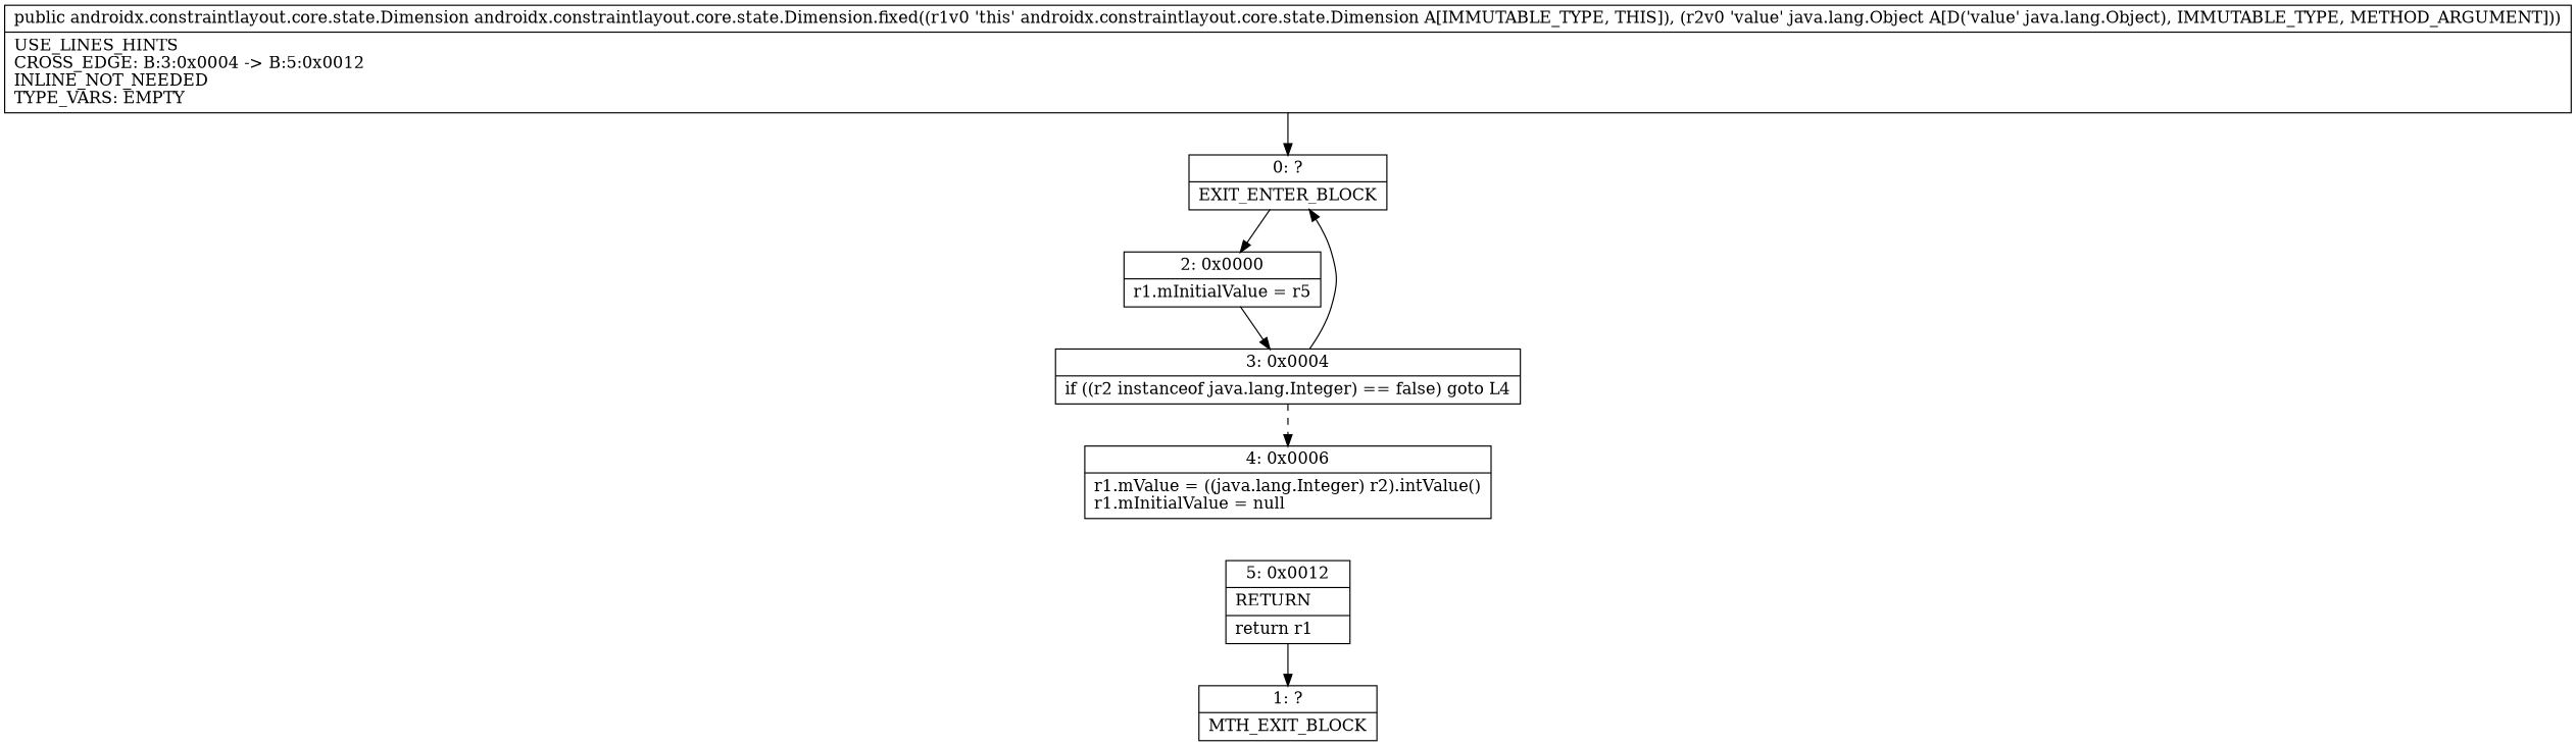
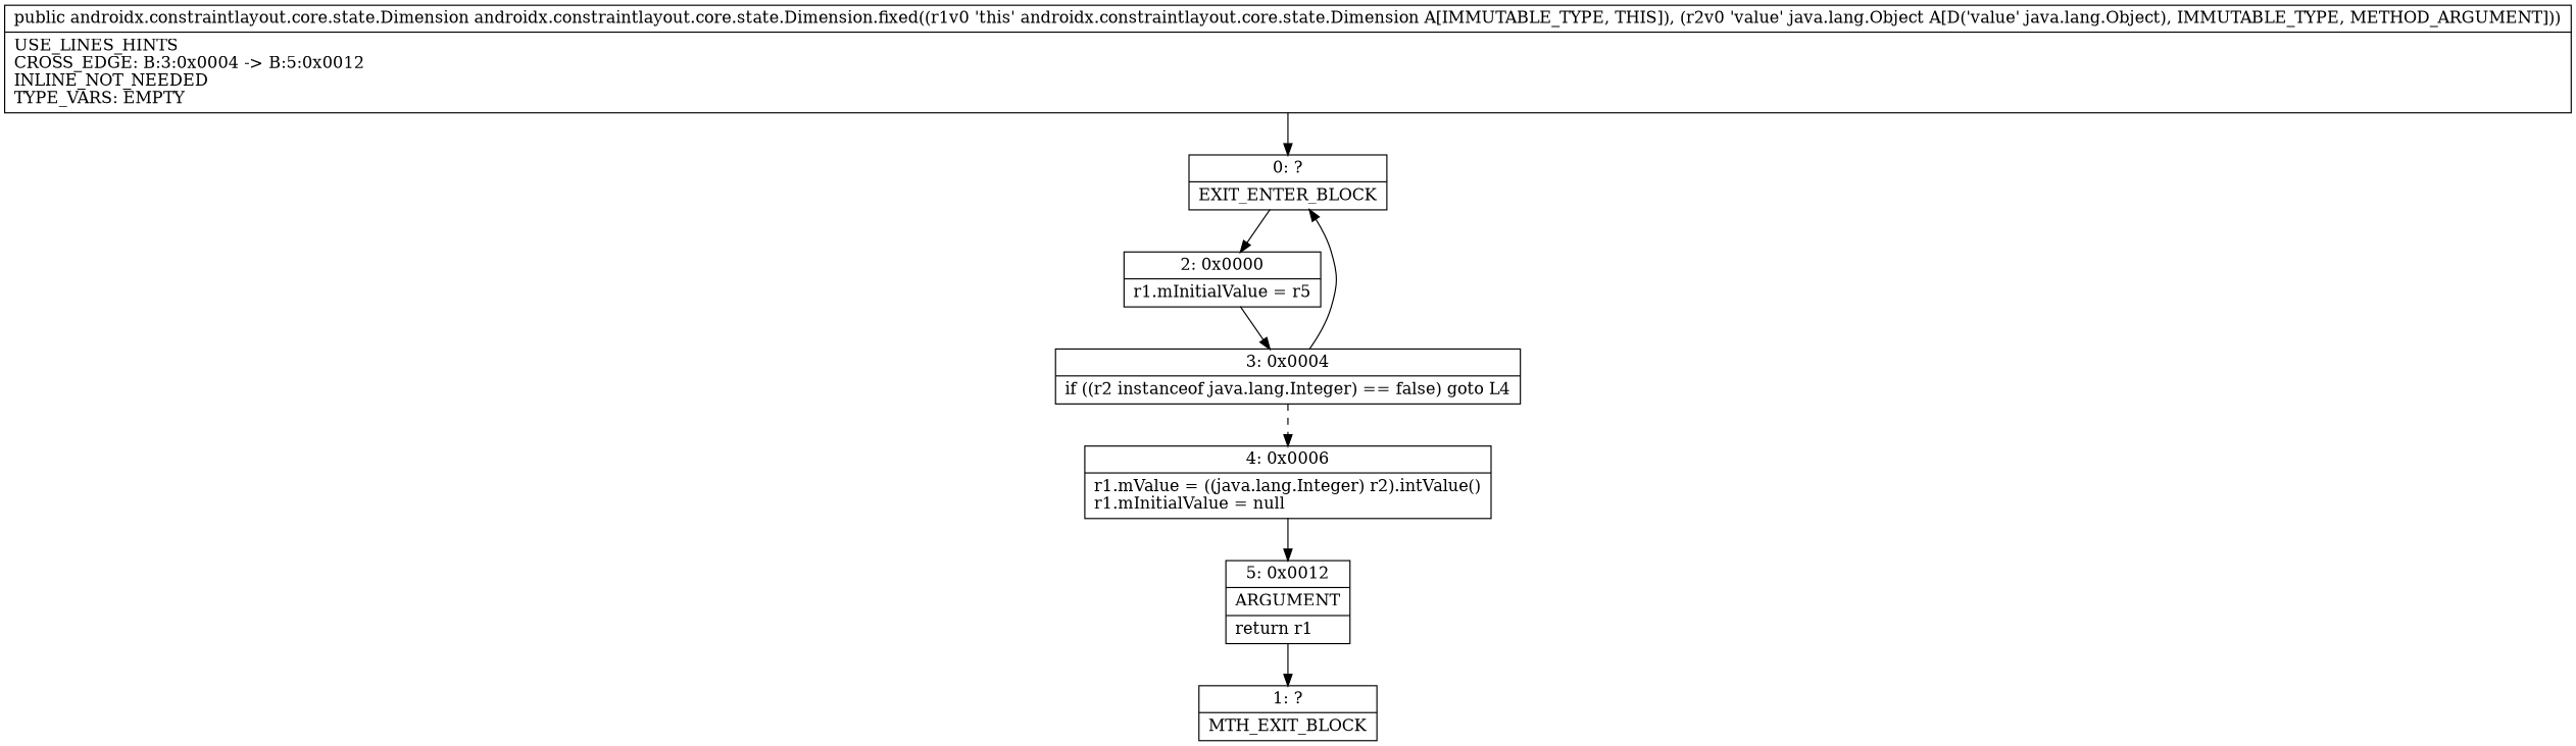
  digraph {
    node [shape=record]
    n1 [label="{0\:\ ?|EXIT_ENTER_BLOCK\l}"]
    n2 [label="{2\:\ 0x0000|r1.mInitialValue = r5\l}"]
    n3 [label="{3\:\ 0x0004|if ((r2 instanceof java.lang.Integer) == false) goto L4\l}"]
    n4 [label="{4\:\ 0x0006|r1.mValue = ((java.lang.Integer) r2).intValue()\lr1.mInitialValue = null\l}"]
-   n5 [label="{5\:\ 0x0012|RETURN\l|return r1\l}"]
+   n5 [label="{5\:\ 0x0012|ARGUMENT\l|return r1\l}"]
    n6 [label="{1\:\ ?|MTH_EXIT_BLOCK\l}"]
    n7 [label="{public androidx.constraintlayout.core.state.Dimension androidx.constraintlayout.core.state.Dimension.fixed((r1v0 'this' androidx.constraintlayout.core.state.Dimension A[IMMUTABLE_TYPE, THIS]), (r2v0 'value' java.lang.Object A[D('value' java.lang.Object), IMMUTABLE_TYPE, METHOD_ARGUMENT]))  | USE_LINES_HINTS\lCROSS_EDGE: B:3:0x0004 \-\> B:5:0x0012\lINLINE_NOT_NEEDED\lTYPE_VARS: EMPTY\l}"]
    n1 -> n2
    n2 -> n3
    n3 -> n1
    n3 -> n4 [style=dashed]
+   n4 -> n5
    n5 -> n6
    n7 -> n1
  }
